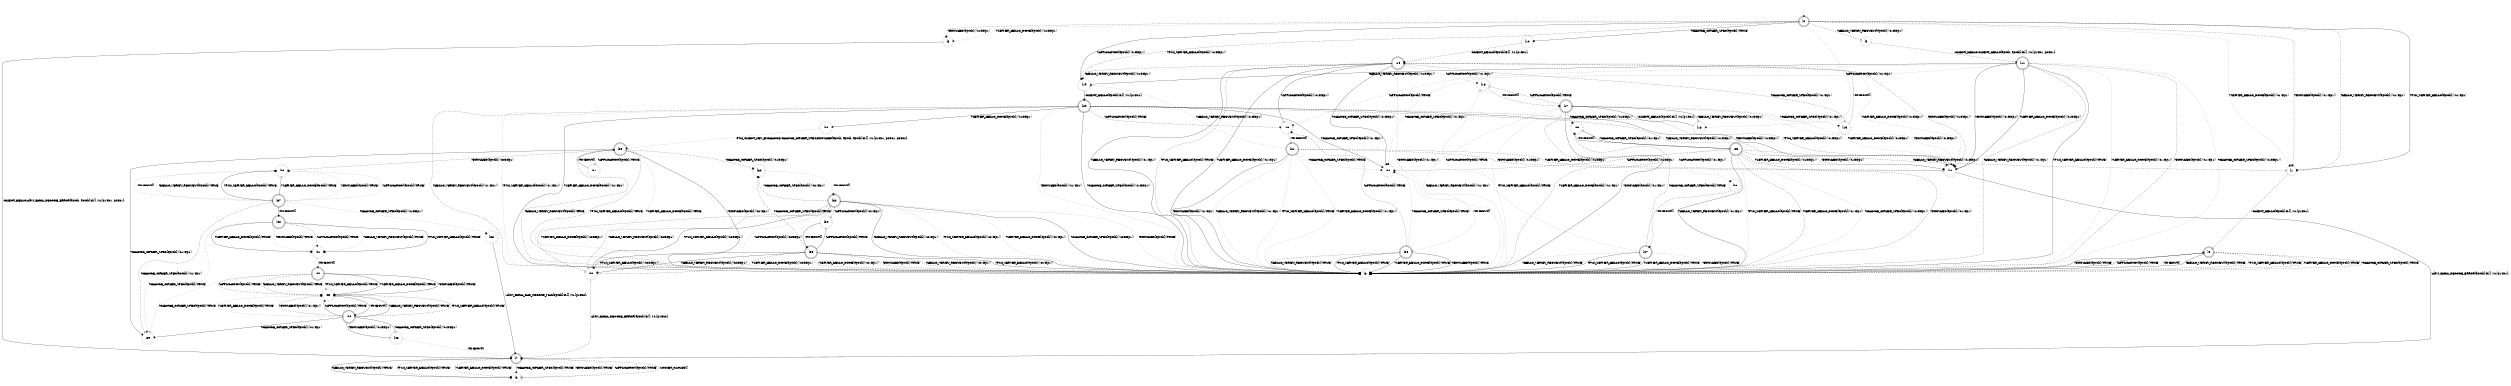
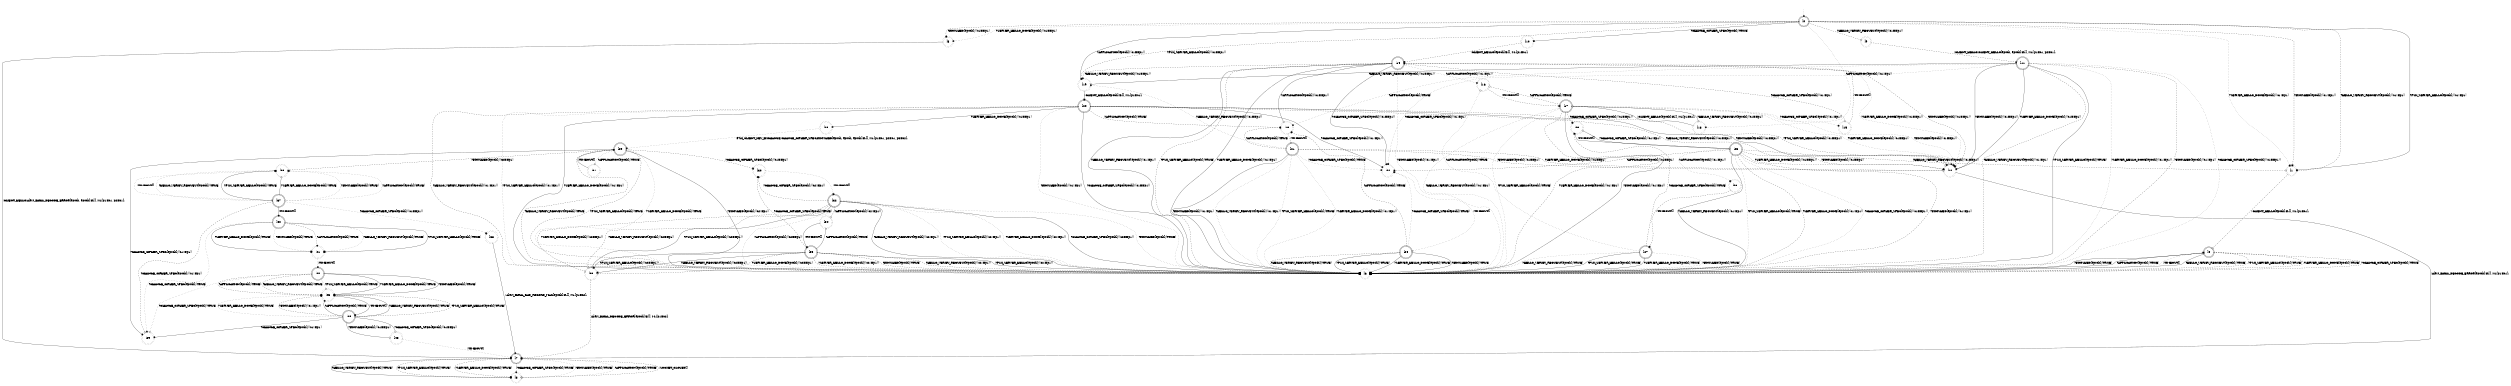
  digraph {
    node [shape=doublecircle style=dotted]
    edge [arrowhead=dot style=dashed]
    "" [shape=none style=""]
    l0 [style=solid]
    l1
    l5
    l9
    l10
    l18
    l19
    l4 [style=solid]
    l7 [style=solid]
    l11 [style=solid]
    l14 [style=solid]
    l17 [style=solid]
    l20 [style=solid]
    l6
    l8
    l12
    l13
    l22
    l15
    l16
    l21 [style=solid]
    l24 [style=solid]
    l23
    l25 [style=solid]
    l28
    l29 [style=solid]
    l26
    l27 [style=solid]
    l30
    l31
    n32 [label=l86]
    l39
    l32 [style=solid]
    l37 [style=solid]
    l33
    l34
    l35 [style=solid]
    l38
    l40 [style=solid]
    l41
    l42 [style=solid]
    l43
    l44 [style=solid]
    l45
    "" -> l0 [style=dotted]
    l0 -> l1 [label=<?HELLO_VERIFY_REQUEST[epoch]|((c1!=p1))>]
    l0 -> l1 [label=<?PSK_SERVER_HELLO[epoch]|((c1!=p1))> style=solid]
    l0 -> l1 [arrowhead=box label=<?SERVER_HELLO_DONE[epoch]|((c1!=p1))> style=dotted]
    l0 -> l1 [arrowhead=box label=<?FINISHED[epoch]|((c1!=p1))>]
    l0 -> l5 [label=<?SERVER_HELLO_DONE[epoch]|((c1==p1))> style=dotted]
    l0 -> l5 [arrowhead=box label=<?FINISHED[epoch]|((c1==p1))>]
    l0 -> l9 [arrowhead=odot label=<?HELLO_VERIFY_REQUEST[epoch]|((c1==p1))>]
    l0 -> l10 [arrowhead=box label=<?CHANGE_CIPHER_SPEC[epoch]|(TRUE)> style=solid]
    l0 -> l18 [label=<?APPLICATION[epoch]|((c1!=p1))> style=dotted]
    l0 -> l19 [label=<?PSK_SERVER_HELLO[epoch]|((c1==p1))>]
    l0 -> l19 [label=<?APPLICATION[epoch]|((c1==p1))> style=solid]
    l1 -> l4 [arrowhead=odot label=<!CLIENT_HELLO[epoch]/F:[], M:{p1=c1}>]
    l5 -> l7 [arrowhead=box label=<!CLIENT_HELLO|Alert_FATAL_DECODE_ERROR[epoch, epoch]/F:[], M:{p1=c1, p2=c1}> style=solid]
    l9 -> l11 [label=<!CLIENT_HELLO|CLIENT_HELLO[epoch, epoch]/F:[], M:{p1=c1, p2=c1}>]
    l10 -> l14 [arrowhead=box label=<!CLIENT_HELLO[epoch]/F:[], M:{p1=c1}>]
    l18 -> l17 [arrowhead=odot label=<!CLIENT_HELLO[epoch]/F:[], M:{p1=c1}> style=solid]
    l19 -> l20 [arrowhead=box label=<!CLIENT_HELLO[epoch]/F:[], M:{p1=c1}> style=solid]
    l4 -> l6 [arrowhead=box label=<?HELLO_VERIFY_REQUEST[epoch]|(TRUE)> style=solid]
    l4 -> l6 [arrowhead=box label=<?PSK_SERVER_HELLO[epoch]|(TRUE)>]
    l4 -> l6 [label=<?SERVER_HELLO_DONE[epoch]|(TRUE)>]
    l4 -> l6 [arrowhead=odot label=<?CHANGE_CIPHER_SPEC[epoch]|(TRUE)>]
    l4 -> l6 [label=<?FINISHED[epoch]|(TRUE)> style=solid]
    l4 -> l6 [arrowhead=box label=<?APPLICATION[epoch]|(TRUE)> style=solid]
    l7 -> l8 [arrowhead=odot label=<?HELLO_VERIFY_REQUEST[epoch]|(TRUE)> style=solid]
    l7 -> l8 [arrowhead=box label=<?PSK_SERVER_HELLO[epoch]|(TRUE)>]
    l7 -> l8 [arrowhead=box label=<?SERVER_HELLO_DONE[epoch]|(TRUE)>]
    l7 -> l8 [label=<?CHANGE_CIPHER_SPEC[epoch]|(TRUE)>]
    l7 -> l8 [arrowhead=odot label=<?FINISHED[epoch]|(TRUE)> style=dotted]
    l7 -> l8 [arrowhead=odot label=<?APPLICATION[epoch]|(TRUE)> style=dotted]
    l11 -> l19 [arrowhead=odot label=<?HELLO_VERIFY_REQUEST[epoch]|((c1==p1))> style=solid]
    l11 -> l6 [label=<?HELLO_VERIFY_REQUEST[epoch]|((c1!=p1))>]
    l11 -> l6 [arrowhead=box label=<?PSK_SERVER_HELLO[epoch]|(TRUE)> style=solid]
    l11 -> l6 [arrowhead=box label=<?SERVER_HELLO_DONE[epoch]|((c1!=p1))> style=dotted]
    l11 -> l6 [arrowhead=odot label=<?FINISHED[epoch]|((c1!=p1))>]
    l11 -> l6 [arrowhead=box label=<?CHANGE_CIPHER_SPEC[epoch]|((c1==p1))> style=dotted]
    l11 -> l12 [arrowhead=odot label=<?SERVER_HELLO_DONE[epoch]|((c1==p1))> style=solid]
    l11 -> l12 [label=<?FINISHED[epoch]|((c1==p1))> style=solid]
    l11 -> l13 [label=<?APPLICATION[epoch]|(TRUE)> style=dotted]
    l11 -> l22 [arrowhead=box label=<?CHANGE_CIPHER_SPEC[epoch]|((c1!=p1))> style=dotted]
    l14 -> l19 [label=<?HELLO_VERIFY_REQUEST[epoch]|((c1==p1))>]
    l14 -> l6 [arrowhead=odot label=<?HELLO_VERIFY_REQUEST[epoch]|((c1!=p1))> style=solid]
    l14 -> l6 [arrowhead=odot label=<?PSK_SERVER_HELLO[epoch]|(TRUE)>]
    l14 -> l6 [arrowhead=odot label=<?SERVER_HELLO_DONE[epoch]|((c1!=p1))> style=solid]
    l14 -> l6 [arrowhead=box label=<?FINISHED[epoch]|((c1!=p1))> style=dotted]
    l14 -> l12 [arrowhead=box label=<?SERVER_HELLO_DONE[epoch]|((c1==p1))> style=dotted]
    l14 -> l12 [arrowhead=box label=<?FINISHED[epoch]|((c1==p1))>]
    l14 -> l13 [arrowhead=odot label=<?APPLICATION[epoch]|((c1==p1))> style=solid]
    l14 -> l22 [label=<?CHANGE_CIPHER_SPEC[epoch]|((c1==p1))> style=solid]
    l14 -> l15 [arrowhead=odot label=<?CHANGE_CIPHER_SPEC[epoch]|((c1!=p1))>]
    l14 -> l16 [label=<?APPLICATION[epoch]|((c1!=p1))> style=dotted]
    l17 -> l18 [arrowhead=odot label=<?HELLO_VERIFY_REQUEST[epoch]|((c1==p1))> style=solid]
    l17 -> l6 [label=<?HELLO_VERIFY_REQUEST[epoch]|((c1!=p1))> style=dotted]
    l17 -> l6 [arrowhead=box label=<?PSK_SERVER_HELLO[epoch]|(TRUE)> style=dotted]
    l17 -> l6 [arrowhead=box label=<?SERVER_HELLO_DONE[epoch]|((c1!=p1))>]
    l17 -> l6 [arrowhead=odot label=<?FINISHED[epoch]|((c1!=p1))> style=solid]
    l17 -> l12 [label=<?SERVER_HELLO_DONE[epoch]|((c1==p1))> style=dotted]
    l17 -> l12 [label=<?FINISHED[epoch]|((c1==p1))> style=dotted]
    l17 -> l15 [label=<?CHANGE_CIPHER_SPEC[epoch]|((c1!=p1))> style=dotted]
    l17 -> l16 [arrowhead=odot label=<?APPLICATION[epoch]|(TRUE)>]
    l17 -> l23 [arrowhead=box label=<?CHANGE_CIPHER_SPEC[epoch]|((c1==p1))>]
    l20 -> l6 [arrowhead=box label=<?HELLO_VERIFY_REQUEST[epoch]|((c1!=p1))>]
    l20 -> l6 [arrowhead=odot label=<?PSK_SERVER_HELLO[epoch]|((c1!=p1))> style=dotted]
    l20 -> l6 [arrowhead=box label=<?SERVER_HELLO_DONE[epoch]|((c1!=p1))> style=solid]
    l20 -> l6 [arrowhead=odot label=<?FINISHED[epoch]|((c1!=p1))> style=dotted]
    l20 -> l6 [label=<?CHANGE_CIPHER_SPEC[epoch]|((c1==p1))> style=solid]
    l20 -> l12 [arrowhead=odot label=<?HELLO_VERIFY_REQUEST[epoch]|((c1==p1))>]
    l20 -> l12 [arrowhead=odot label=<?PSK_SERVER_HELLO[epoch]|((c1==p1))>]
    l20 -> l12 [arrowhead=box label=<?FINISHED[epoch]|((c1==p1))> style=solid]
    l20 -> l13 [label=<?APPLICATION[epoch]|(TRUE)>]
    l20 -> l22 [label=<?CHANGE_CIPHER_SPEC[epoch]|((c1!=p1))> style=solid]
    l20 -> l28 [label=<?SERVER_HELLO_DONE[epoch]|((c1==p1))> style=solid]
    l6 -> l4 [arrowhead=box label=<!TIMEOUT[]> style=dotted]
    l8 -> l7 [label=<!SOCKET_CLOSED[]>]
    l12 -> l7 [arrowhead=odot label=<!Alert_FATAL_DECODE_ERROR[epoch]/F:[], M:{p1=c1}> style=solid]
    l13 -> l21 [arrowhead=odot label=<!TIMEOUT[]>]
    l22 -> l24 [arrowhead=odot label=<!TIMEOUT[]> style=dotted]
    l15 -> l14 [label=<!TIMEOUT[]>]
    l16 -> l17 [arrowhead=box label=<!TIMEOUT[]>]
    l21 -> l19 [label=<?HELLO_VERIFY_REQUEST[epoch]|((c1==p1))> style=dotted]
    l21 -> l6 [label=<?HELLO_VERIFY_REQUEST[epoch]|((c1!=p1))> style=dotted]
    l21 -> l6 [arrowhead=box label=<?PSK_SERVER_HELLO[epoch]|(TRUE)> style=dotted]
    l21 -> l6 [arrowhead=odot label=<?SERVER_HELLO_DONE[epoch]|((c1!=p1))> style=dotted]
    l21 -> l6 [label=<?FINISHED[epoch]|((c1!=p1))> style=solid]
    l21 -> l12 [arrowhead=odot label=<?SERVER_HELLO_DONE[epoch]|((c1==p1))>]
    l21 -> l12 [arrowhead=odot label=<?FINISHED[epoch]|((c1==p1))>]
+   l21 -> l13 [label=<?APPLICATION[epoch]|(TRUE)>]
    l21 -> l22 [label=<?CHANGE_CIPHER_SPEC[epoch]|(TRUE)> style=dotted]
    l24 -> l6 [arrowhead=box label=<?HELLO_VERIFY_REQUEST[epoch]|(TRUE)>]
    l24 -> l6 [label=<?PSK_SERVER_HELLO[epoch]|(TRUE)> style=solid]
    l24 -> l6 [arrowhead=odot label=<?SERVER_HELLO_DONE[epoch]|(TRUE)> style=solid]
    l24 -> l6 [arrowhead=odot label=<?FINISHED[epoch]|(TRUE)> style=solid]
    l24 -> l13 [arrowhead=box label=<?APPLICATION[epoch]|(TRUE)>]
    l24 -> l22 [arrowhead=box label=<?CHANGE_CIPHER_SPEC[epoch]|(TRUE)> style=dotted]
    l23 -> l25 [arrowhead=odot label=<!TIMEOUT[]> style=solid]
    l25 -> l1 [arrowhead=odot label=<?HELLO_VERIFY_REQUEST[epoch]|((c1==p1))>]
    l25 -> l6 [arrowhead=box label=<?HELLO_VERIFY_REQUEST[epoch]|((c1!=p1))> style=solid]
    l25 -> l6 [arrowhead=odot label=<?PSK_SERVER_HELLO[epoch]|(TRUE)> style=dotted]
    l25 -> l6 [arrowhead=odot label=<?SERVER_HELLO_DONE[epoch]|((c1!=p1))>]
    l25 -> l6 [arrowhead=odot label=<?CHANGE_CIPHER_SPEC[epoch]|((c1==p1))> style=dotted]
    l25 -> l6 [arrowhead=box label=<?FINISHED[epoch]|((c1!=p1))>]
    l25 -> l12 [label=<?SERVER_HELLO_DONE[epoch]|((c1==p1))>]
    l25 -> l12 [label=<?FINISHED[epoch]|((c1==p1))>]
    l25 -> l22 [label=<?APPLICATION[epoch]|((c1==p1))>]
    l25 -> l23 [arrowhead=odot label=<?CHANGE_CIPHER_SPEC[epoch]|((c1!=p1))> style=solid]
    l25 -> l26 [arrowhead=box label=<?APPLICATION[epoch]|((c1!=p1))> style=dotted]
    l28 -> l29 [label=<!PSK_CLIENT_KEY_EXCHANGE|CHANGE_CIPHER_SPEC|FINISHED[epoch, epoch, epoch]/F:[], M:{p1=c1, p2=c1, p3=c2}> style=dotted]
    l29 -> l6 [label=<?HELLO_VERIFY_REQUEST[epoch]|(TRUE)>]
    l29 -> l6 [label=<?PSK_SERVER_HELLO[epoch]|(TRUE)>]
    l29 -> l6 [label=<?SERVER_HELLO_DONE[epoch]|(TRUE)> style=dotted]
    l29 -> l6 [label=<?FINISHED[epoch]|((c2!=p1))> style=solid]
    l29 -> l30 [arrowhead=box label=<?CHANGE_CIPHER_SPEC[epoch]|((c1==p1))>]
    l29 -> l31 [arrowhead=odot label=<?APPLICATION[epoch]|(TRUE)> style=dotted]
    l29 -> n32 [arrowhead=odot label=<?FINISHED[epoch]|((c2==p1))>]
    l29 -> l39 [label=<?CHANGE_CIPHER_SPEC[epoch]|((c1!=p1))> style=solid]
    l26 -> l27 [arrowhead=box label=<!TIMEOUT[]>]
    l27 -> l6 [arrowhead=box label=<?HELLO_VERIFY_REQUEST[epoch]|(TRUE)> style=dotted]
    l27 -> l6 [arrowhead=odot label=<?PSK_SERVER_HELLO[epoch]|(TRUE)> style=solid]
    l27 -> l6 [arrowhead=box label=<?SERVER_HELLO_DONE[epoch]|(TRUE)> style=solid]
    l27 -> l6 [label=<?FINISHED[epoch]|(TRUE)> style=dotted]
    l27 -> l16 [arrowhead=odot label=<?APPLICATION[epoch]|(TRUE)> style=dotted]
    l27 -> l23 [arrowhead=box label=<?CHANGE_CIPHER_SPEC[epoch]|(TRUE)>]
    l30 -> l32 [arrowhead=box label=<!TIMEOUT[]> style=dotted]
    l31 -> l29 [arrowhead=box label=<!TIMEOUT[]> style=solid]
    n32 -> l37 [arrowhead=odot label=<!TIMEOUT[]> style=dotted]
    l32 -> l6 [arrowhead=box label=<?HELLO_VERIFY_REQUEST[epoch]|((c2!=p1))> style=solid]
    l32 -> l6 [arrowhead=odot label=<?PSK_SERVER_HELLO[epoch]|((c2!=p1))> style=dotted]
    l32 -> l6 [arrowhead=box label=<?SERVER_HELLO_DONE[epoch]|((c2!=p1))> style=dotted]
    l32 -> l6 [arrowhead=box label=<?CHANGE_CIPHER_SPEC[epoch]|((c2==p1))> style=solid]
    l32 -> l6 [arrowhead=box label=<?FINISHED[epoch]|(TRUE)> style=dotted]
    l32 -> l6 [arrowhead=odot label=<?APPLICATION[epoch]|((c2==p1))> style=dotted]
    l32 -> l30 [label=<?CHANGE_CIPHER_SPEC[epoch]|((c2!=p1))>]
    l32 -> l33 [arrowhead=odot label=<?HELLO_VERIFY_REQUEST[epoch]|((c2==p1))>]
    l32 -> l33 [arrowhead=odot label=<?PSK_SERVER_HELLO[epoch]|((c2==p1))> style=solid]
    l32 -> l33 [arrowhead=odot label=<?SERVER_HELLO_DONE[epoch]|((c2==p1))>]
    l32 -> l34 [arrowhead=odot label=<?APPLICATION[epoch]|((c2!=p1))>]
    l37 -> n32 [arrowhead=box label=<?HELLO_VERIFY_REQUEST[epoch]|(TRUE)> style=dotted]
    l37 -> n32 [arrowhead=box label=<?PSK_SERVER_HELLO[epoch]|(TRUE)> style=solid]
    l37 -> n32 [arrowhead=odot label=<?SERVER_HELLO_DONE[epoch]|(TRUE)> style=solid]
    l37 -> n32 [arrowhead=odot label=<?FINISHED[epoch]|(TRUE)> style=dotted]
    l37 -> n32 [arrowhead=box label=<?APPLICATION[epoch]|(TRUE)> style=dotted]
    l37 -> l39 [arrowhead=odot label=<?CHANGE_CIPHER_SPEC[epoch]|((c1!=p1))>]
    l37 -> l38 [arrowhead=box label=<?CHANGE_CIPHER_SPEC[epoch]|((c1==p1))> style=dotted]
    l37 -> l40 [label=<!TIMEOUT[]> style=solid]
    l33 -> l7 [label=<!Alert_FATAL_DECODE_ERROR[epoch]/F:[], M:{p1=c2}>]
    l34 -> l35 [arrowhead=box label=<!TIMEOUT[]> style=solid]
    l35 -> l6 [label=<?HELLO_VERIFY_REQUEST[epoch]|((c2!=p1))>]
    l35 -> l6 [arrowhead=odot label=<?PSK_SERVER_HELLO[epoch]|((c2!=p1))> style=solid]
    l35 -> l6 [label=<?SERVER_HELLO_DONE[epoch]|((c2!=p1))>]
    l35 -> l6 [arrowhead=odot label=<?FINISHED[epoch]|(TRUE)>]
    l35 -> l30 [arrowhead=box label=<?CHANGE_CIPHER_SPEC[epoch]|(TRUE)>]
    l35 -> l33 [arrowhead=box label=<?HELLO_VERIFY_REQUEST[epoch]|((c2==p1))> style=solid]
    l35 -> l33 [arrowhead=box label=<?PSK_SERVER_HELLO[epoch]|((c2==p1))> style=solid]
    l35 -> l33 [arrowhead=odot label=<?SERVER_HELLO_DONE[epoch]|((c2==p1))>]
    l35 -> l34 [arrowhead=odot label=<?APPLICATION[epoch]|(TRUE)> style=solid]
    l38 -> l7 [label=<!Alert_FATAL_BAD_RECORD_MAC[epoch]/F:[], M:{p1=c2}> style=solid]
    l40 -> l39 [label=<?CHANGE_CIPHER_SPEC[epoch]|(TRUE)> style=dotted]
    l40 -> l41 [arrowhead=box label=<?HELLO_VERIFY_REQUEST[epoch]|(TRUE)> style=dotted]
    l40 -> l41 [arrowhead=box label=<?PSK_SERVER_HELLO[epoch]|(TRUE)> style=solid]
    l40 -> l41 [label=<?SERVER_HELLO_DONE[epoch]|(TRUE)> style=solid]
    l40 -> l41 [arrowhead=box label=<?FINISHED[epoch]|(TRUE)> style=dotted]
    l40 -> l41 [label=<?APPLICATION[epoch]|(TRUE)>]
    l41 -> l42 [label=<!TIMEOUT[]> style=dotted]
    l42 -> l39 [arrowhead=odot label=<?CHANGE_CIPHER_SPEC[epoch]|(TRUE)> style=dotted]
    l42 -> l43 [label=<?HELLO_VERIFY_REQUEST[epoch]|(TRUE)>]
    l42 -> l43 [arrowhead=odot label=<?PSK_SERVER_HELLO[epoch]|(TRUE)> style=dotted]
    l42 -> l43 [label=<?SERVER_HELLO_DONE[epoch]|(TRUE)> style=solid]
    l42 -> l43 [label=<?FINISHED[epoch]|(TRUE)> style=solid]
    l42 -> l43 [label=<?APPLICATION[epoch]|(TRUE)>]
    l43 -> l44 [arrowhead=box label=<!TIMEOUT[]> style=solid]
    l44 -> l39 [label=<?CHANGE_CIPHER_SPEC[epoch]|((c1!=p1))> style=solid]
    l44 -> l43 [arrowhead=box label=<?HELLO_VERIFY_REQUEST[epoch]|(TRUE)> style=solid]
    l44 -> l43 [arrowhead=odot label=<?PSK_SERVER_HELLO[epoch]|(TRUE)>]
    l44 -> l43 [arrowhead=box label=<?SERVER_HELLO_DONE[epoch]|(TRUE)> style=dotted]
    l44 -> l43 [label=<?FINISHED[epoch]|((c1!=p1))>]
    l44 -> l43 [label=<?APPLICATION[epoch]|(TRUE)> style=solid]
    l44 -> l45 [arrowhead=odot label=<?CHANGE_CIPHER_SPEC[epoch]|((c1==p1))> style=solid]
    l44 -> l45 [arrowhead=odot label=<?FINISHED[epoch]|((c1==p1))> style=solid]
    l45 -> l7 [label=<!TIMEOUT[]> style=dotted]
  }
